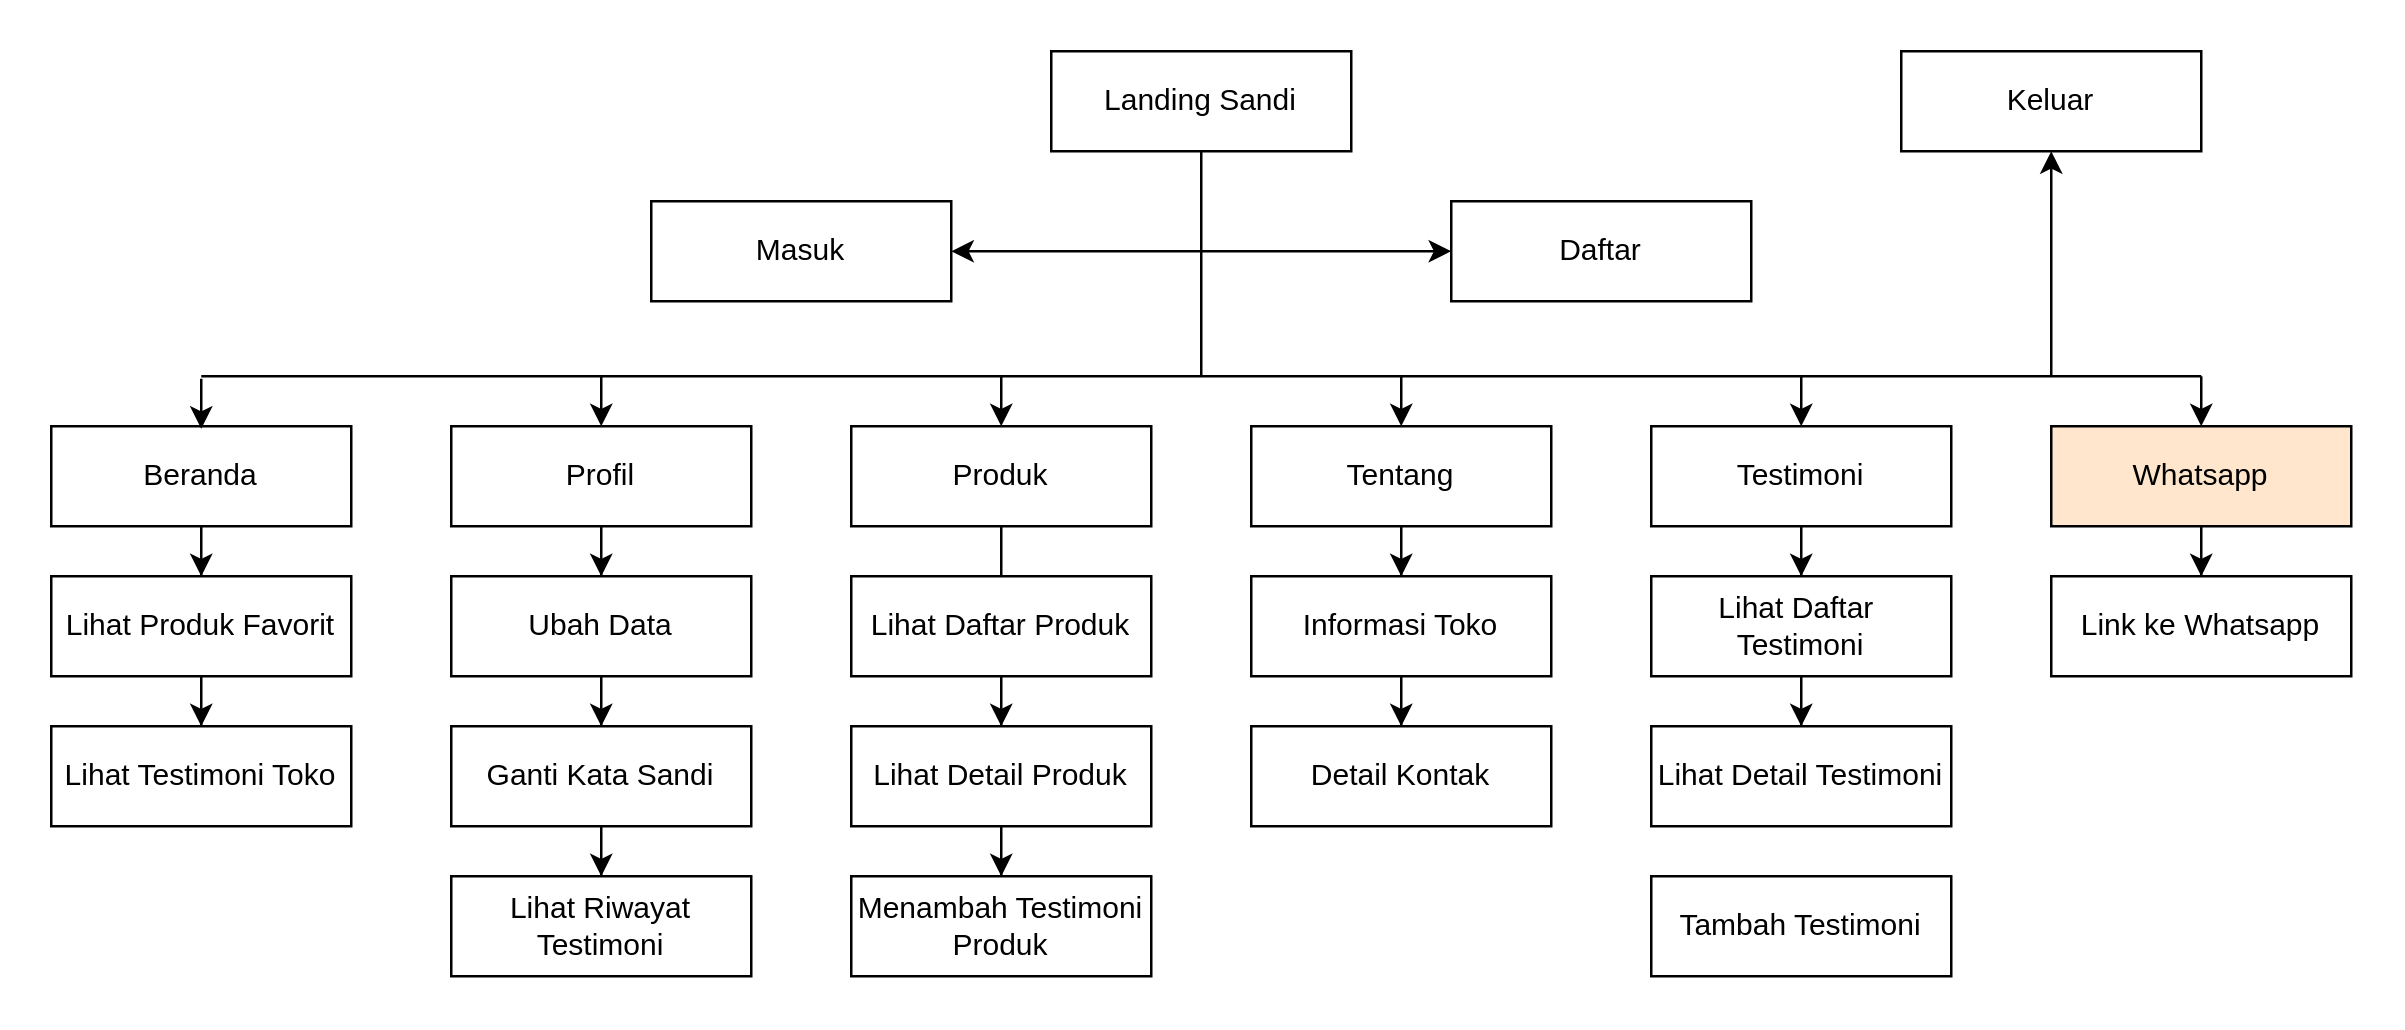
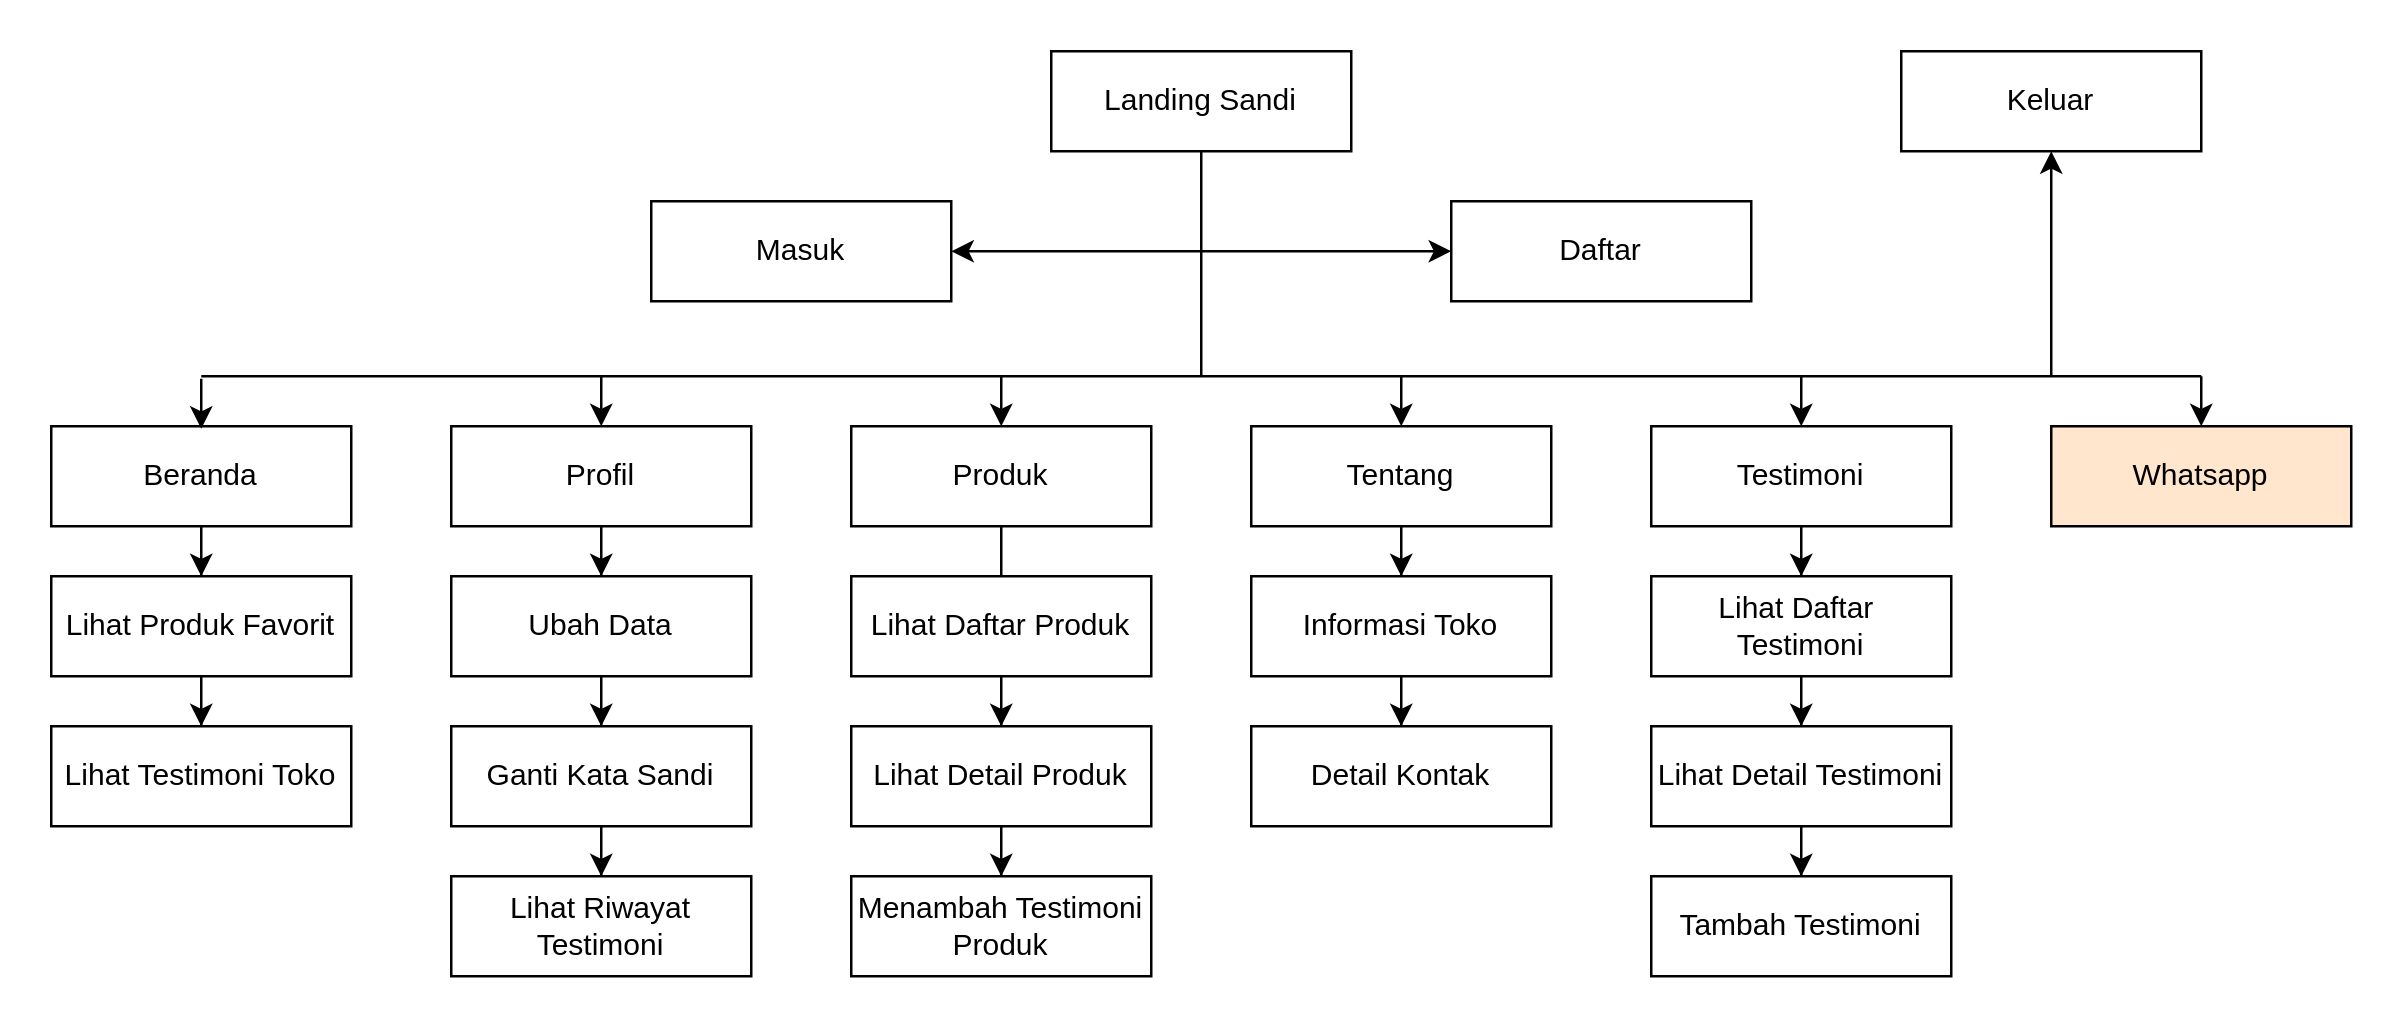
  <mxCell id="0" />
  <mxCell id="1" parent="0" />
  <mxCell id="2" value="Landing Sandi" style="rounded=0;whiteSpace=wrap;html=1;" vertex="1" parent="1"><mxGeometry x="420" y="20" width="120" height="40" as="geometry" /></mxCell>
  <mxCell id="3" value="Masuk" style="rounded=0;whiteSpace=wrap;html=1;" vertex="1" parent="1"><mxGeometry x="260" y="80" width="120" height="40" as="geometry" /></mxCell>
  <mxCell id="4" value="Daftar" style="rounded=0;whiteSpace=wrap;html=1;" vertex="1" parent="1"><mxGeometry x="580" y="80" width="120" height="40" as="geometry" /></mxCell>
  <mxCell id="5" value="" style="endArrow=none;html=1;rounded=0;entryX=0.5;entryY=1;entryDx=0;entryDy=0;" edge="1" parent="1" target="2"><mxGeometry width="50" height="50" relative="1" as="geometry"><mxPoint x="480" y="150" as="sourcePoint" /><mxPoint x="510" y="270" as="targetPoint" /></mxGeometry></mxCell>
  <mxCell id="6" value="" style="endArrow=classic;startArrow=classic;html=1;rounded=0;entryX=0;entryY=0.5;entryDx=0;entryDy=0;exitX=1;exitY=0.5;exitDx=0;exitDy=0;" edge="1" parent="1" source="3" target="4"><mxGeometry width="50" height="50" relative="1" as="geometry"><mxPoint x="460" y="320" as="sourcePoint" /><mxPoint x="510" y="270" as="targetPoint" /></mxGeometry></mxCell>
  <mxCell id="7" style="edgeStyle=orthogonalEdgeStyle;rounded=0;orthogonalLoop=1;jettySize=auto;html=1;entryX=0.5;entryY=0;entryDx=0;entryDy=0;" edge="1" parent="1" source="8" target="30"><mxGeometry relative="1" as="geometry" /></mxCell>
  <mxCell id="8" value="Profil" style="rounded=0;whiteSpace=wrap;html=1;" vertex="1" parent="1"><mxGeometry x="180" y="170" width="120" height="40" as="geometry" /></mxCell>
  <mxCell id="9" style="edgeStyle=orthogonalEdgeStyle;rounded=0;orthogonalLoop=1;jettySize=auto;html=1;entryX=0.5;entryY=0;entryDx=0;entryDy=0;endArrow=none;" edge="1" parent="1" source="10" target="35"><mxGeometry relative="1" as="geometry" /></mxCell>
  <mxCell id="10" value="Produk" style="rounded=0;whiteSpace=wrap;html=1;" vertex="1" parent="1"><mxGeometry x="340" y="170" width="120" height="40" as="geometry" /></mxCell>
  <mxCell id="11" value="" style="edgeStyle=orthogonalEdgeStyle;rounded=0;orthogonalLoop=1;jettySize=auto;html=1;" edge="1" parent="1" source="12" target="40"><mxGeometry relative="1" as="geometry" /></mxCell>
  <mxCell id="12" value="Tentang" style="rounded=0;whiteSpace=wrap;html=1;" vertex="1" parent="1"><mxGeometry x="500" y="170" width="120" height="40" as="geometry" /></mxCell>
  <mxCell id="13" value="" style="edgeStyle=orthogonalEdgeStyle;rounded=0;orthogonalLoop=1;jettySize=auto;html=1;" edge="1" parent="1" source="14" target="43"><mxGeometry relative="1" as="geometry" /></mxCell>
  <mxCell id="14" value="Testimoni" style="rounded=0;whiteSpace=wrap;html=1;" vertex="1" parent="1"><mxGeometry x="660" y="170" width="120" height="40" as="geometry" /></mxCell>
  <mxCell id="15" value="" style="endArrow=none;html=1;rounded=0;" edge="1" parent="1"><mxGeometry width="50" height="50" relative="1" as="geometry"><mxPoint x="80" y="150" as="sourcePoint" /><mxPoint x="880" y="150" as="targetPoint" /></mxGeometry></mxCell>
  <mxCell id="16" value="" style="endArrow=classic;html=1;rounded=0;entryX=0.5;entryY=0;entryDx=0;entryDy=0;" edge="1" parent="1" target="8"><mxGeometry width="50" height="50" relative="1" as="geometry"><mxPoint x="240" y="150" as="sourcePoint" /><mxPoint x="510" y="270" as="targetPoint" /></mxGeometry></mxCell>
  <mxCell id="17" value="" style="endArrow=classic;html=1;rounded=0;entryX=0.5;entryY=0;entryDx=0;entryDy=0;" edge="1" parent="1" target="10"><mxGeometry width="50" height="50" relative="1" as="geometry"><mxPoint x="400" y="150" as="sourcePoint" /><mxPoint x="316" y="181" as="targetPoint" /></mxGeometry></mxCell>
  <mxCell id="18" value="" style="endArrow=classic;html=1;rounded=0;entryX=0.5;entryY=0;entryDx=0;entryDy=0;" edge="1" parent="1" target="12"><mxGeometry width="50" height="50" relative="1" as="geometry"><mxPoint x="560" y="150" as="sourcePoint" /><mxPoint x="260" y="190" as="targetPoint" /></mxGeometry></mxCell>
  <mxCell id="19" value="" style="endArrow=classic;html=1;rounded=0;entryX=0.5;entryY=0;entryDx=0;entryDy=0;" edge="1" parent="1" target="14"><mxGeometry width="50" height="50" relative="1" as="geometry"><mxPoint x="720" y="150" as="sourcePoint" /><mxPoint x="270" y="200" as="targetPoint" /></mxGeometry></mxCell>
  <mxCell id="20" value="" style="edgeStyle=orthogonalEdgeStyle;rounded=0;orthogonalLoop=1;jettySize=auto;html=1;" edge="1" parent="1" source="21" target="28"><mxGeometry relative="1" as="geometry" /></mxCell>
  <mxCell id="21" value="Lihat Produk Favorit" style="rounded=0;whiteSpace=wrap;html=1;" vertex="1" parent="1"><mxGeometry x="20" y="230" width="120" height="40" as="geometry" /></mxCell>
  <mxCell id="22" value="" style="edgeStyle=orthogonalEdgeStyle;rounded=0;orthogonalLoop=1;jettySize=auto;html=1;" edge="1" parent="1" source="23" target="21"><mxGeometry relative="1" as="geometry" /></mxCell>
  <mxCell id="23" value="Beranda" style="rounded=0;whiteSpace=wrap;html=1;" vertex="1" parent="1"><mxGeometry x="20" y="170" width="120" height="40" as="geometry" /></mxCell>
  <mxCell id="24" value="" style="endArrow=classic;html=1;rounded=0;entryX=0.5;entryY=0;entryDx=0;entryDy=0;" edge="1" parent="1"><mxGeometry width="50" height="50" relative="1" as="geometry"><mxPoint x="80" y="151" as="sourcePoint" /><mxPoint x="80" y="171" as="targetPoint" /></mxGeometry></mxCell>
- <mxCell id="25" value="" style="edgeStyle=orthogonalEdgeStyle;rounded=0;orthogonalLoop=1;jettySize=auto;html=1;" edge="1" parent="1" source="26" target="47"><mxGeometry relative="1" as="geometry" /></mxCell>
  <mxCell id="26" value="Whatsapp" style="rounded=0;whiteSpace=wrap;html=1;fillColor=#ffe6cc;" vertex="1" parent="1"><mxGeometry x="820" y="170" width="120" height="40" as="geometry" /></mxCell>
  <mxCell id="27" value="" style="endArrow=classic;html=1;rounded=0;entryX=0.5;entryY=0;entryDx=0;entryDy=0;" edge="1" parent="1" target="26"><mxGeometry width="50" height="50" relative="1" as="geometry"><mxPoint x="880" y="150" as="sourcePoint" /><mxPoint x="730" y="180" as="targetPoint" /></mxGeometry></mxCell>
  <mxCell id="28" value="Lihat Testimoni Toko" style="rounded=0;whiteSpace=wrap;html=1;" vertex="1" parent="1"><mxGeometry x="20" y="290" width="120" height="40" as="geometry" /></mxCell>
  <mxCell id="29" value="" style="edgeStyle=orthogonalEdgeStyle;rounded=0;orthogonalLoop=1;jettySize=auto;html=1;" edge="1" parent="1" source="30" target="32"><mxGeometry relative="1" as="geometry" /></mxCell>
  <mxCell id="30" value="Ubah Data" style="rounded=0;whiteSpace=wrap;html=1;" vertex="1" parent="1"><mxGeometry x="180" y="230" width="120" height="40" as="geometry" /></mxCell>
  <mxCell id="31" value="" style="edgeStyle=orthogonalEdgeStyle;rounded=0;orthogonalLoop=1;jettySize=auto;html=1;" edge="1" parent="1" source="32" target="33"><mxGeometry relative="1" as="geometry" /></mxCell>
  <mxCell id="32" value="Ganti Kata Sandi" style="rounded=0;whiteSpace=wrap;html=1;" vertex="1" parent="1"><mxGeometry x="180" y="290" width="120" height="40" as="geometry" /></mxCell>
  <mxCell id="33" value="Lihat Riwayat Testimoni" style="rounded=0;whiteSpace=wrap;html=1;" vertex="1" parent="1"><mxGeometry x="180" y="350" width="120" height="40" as="geometry" /></mxCell>
  <mxCell id="34" value="" style="edgeStyle=orthogonalEdgeStyle;rounded=0;orthogonalLoop=1;jettySize=auto;html=1;" edge="1" parent="1" source="35" target="37"><mxGeometry relative="1" as="geometry" /></mxCell>
  <mxCell id="35" value="Lihat Daftar Produk" style="rounded=0;whiteSpace=wrap;html=1;" vertex="1" parent="1"><mxGeometry x="340" y="230" width="120" height="40" as="geometry" /></mxCell>
  <mxCell id="36" value="" style="edgeStyle=orthogonalEdgeStyle;rounded=0;orthogonalLoop=1;jettySize=auto;html=1;" edge="1" parent="1" source="37" target="38"><mxGeometry relative="1" as="geometry" /></mxCell>
  <mxCell id="37" value="Lihat Detail Produk" style="rounded=0;whiteSpace=wrap;html=1;" vertex="1" parent="1"><mxGeometry x="340" y="290" width="120" height="40" as="geometry" /></mxCell>
  <mxCell id="38" value="Menambah Testimoni Produk" style="rounded=0;whiteSpace=wrap;html=1;" vertex="1" parent="1"><mxGeometry x="340" y="350" width="120" height="40" as="geometry" /></mxCell>
  <mxCell id="39" value="" style="edgeStyle=orthogonalEdgeStyle;rounded=0;orthogonalLoop=1;jettySize=auto;html=1;" edge="1" parent="1" source="40" target="41"><mxGeometry relative="1" as="geometry" /></mxCell>
  <mxCell id="40" value="Informasi Toko" style="rounded=0;whiteSpace=wrap;html=1;" vertex="1" parent="1"><mxGeometry x="500" y="230" width="120" height="40" as="geometry" /></mxCell>
  <mxCell id="41" value="Detail Kontak" style="rounded=0;whiteSpace=wrap;html=1;" vertex="1" parent="1"><mxGeometry x="500" y="290" width="120" height="40" as="geometry" /></mxCell>
  <mxCell id="42" value="" style="edgeStyle=orthogonalEdgeStyle;rounded=0;orthogonalLoop=1;jettySize=auto;html=1;" edge="1" parent="1" source="43" target="45"><mxGeometry relative="1" as="geometry" /></mxCell>
  <mxCell id="43" value="Lihat Daftar&amp;nbsp; Testimoni" style="rounded=0;whiteSpace=wrap;html=1;" vertex="1" parent="1"><mxGeometry x="660" y="230" width="120" height="40" as="geometry" /></mxCell>
+ <mxCell id="44" value="" style="edgeStyle=orthogonalEdgeStyle;rounded=0;orthogonalLoop=1;jettySize=auto;html=1;" edge="1" parent="1" source="45" target="46"><mxGeometry relative="1" as="geometry" /></mxCell>
  <mxCell id="45" value="Lihat Detail Testimoni" style="rounded=0;whiteSpace=wrap;html=1;" vertex="1" parent="1"><mxGeometry x="660" y="290" width="120" height="40" as="geometry" /></mxCell>
  <mxCell id="46" value="Tambah Testimoni" style="rounded=0;whiteSpace=wrap;html=1;" vertex="1" parent="1"><mxGeometry x="660" y="350" width="120" height="40" as="geometry" /></mxCell>
- <mxCell id="47" value="Link ke Whatsapp" style="rounded=0;whiteSpace=wrap;html=1;" vertex="1" parent="1"><mxGeometry x="820" y="230" width="120" height="40" as="geometry" /></mxCell>
  <mxCell id="48" value="Keluar" style="rounded=0;whiteSpace=wrap;html=1;" vertex="1" parent="1"><mxGeometry x="760" y="20" width="120" height="40" as="geometry" /></mxCell>
  <mxCell id="49" value="" style="endArrow=classic;html=1;rounded=0;entryX=0.5;entryY=1;entryDx=0;entryDy=0;" edge="1" parent="1" target="48"><mxGeometry width="50" height="50" relative="1" as="geometry"><mxPoint x="820" y="150" as="sourcePoint" /><mxPoint x="510" y="290" as="targetPoint" /></mxGeometry></mxCell>
